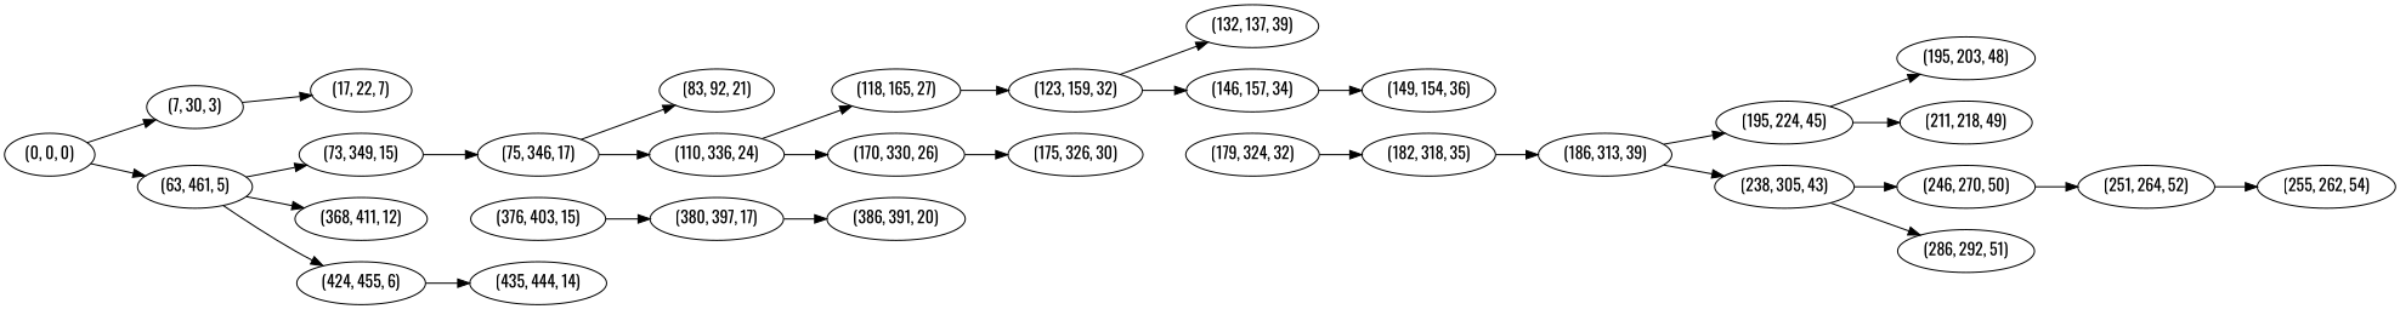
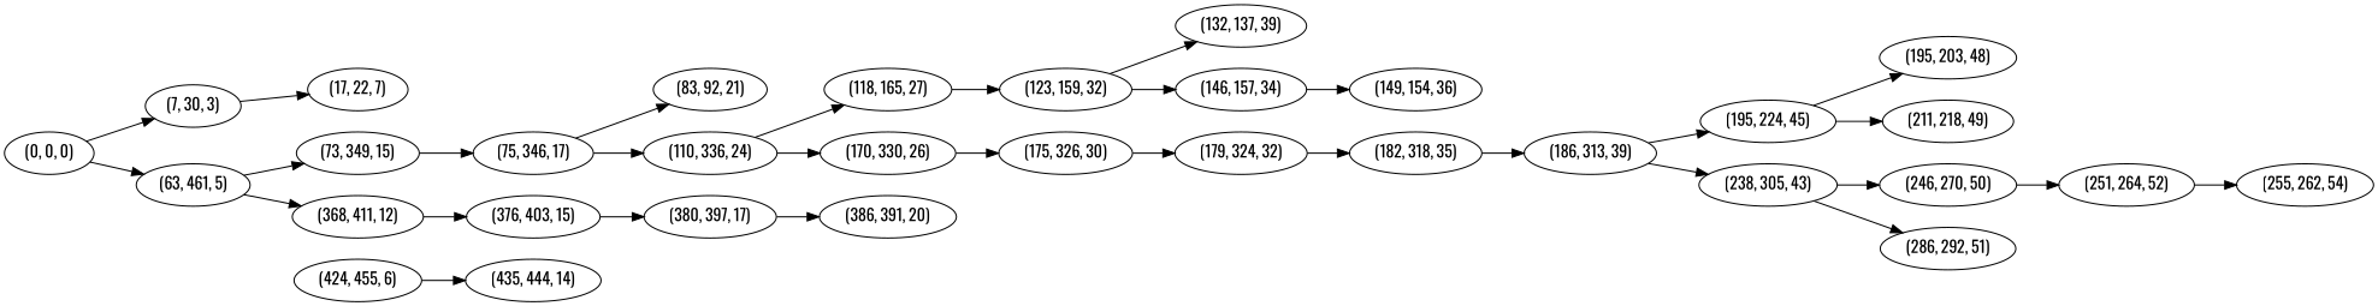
  digraph {
    fontname=Oswald
    rankdir=LR
    node [fontname=Oswald]
    edge [fontname=Oswald]
    "(0, 0, 0)"
    "(7, 30, 3)"
    "(63, 461, 5)"
    "(17, 22, 7)"
    "(73, 349, 15)"
    "(368, 411, 12)"
    "(424, 455, 6)"
    "(75, 346, 17)"
    "(376, 403, 15)"
    "(435, 444, 14)"
    "(83, 92, 21)"
    "(110, 336, 24)"
    "(118, 165, 27)"
    "(170, 330, 26)"
    "(123, 159, 32)"
    "(175, 326, 30)"
    "(132, 137, 39)"
    "(146, 157, 34)"
    "(149, 154, 36)"
    "(179, 324, 32)"
    "(182, 318, 35)"
    "(186, 313, 39)"
    "(195, 224, 45)"
    "(238, 305, 43)"
    n25 [label="(195, 203, 48)"]
    "(211, 218, 49)"
    "(246, 270, 50)"
    "(286, 292, 51)"
    "(251, 264, 52)"
    "(255, 262, 54)"
    "(380, 397, 17)"
    "(386, 391, 20)"
    "(0, 0, 0)" -> "(7, 30, 3)"
    "(0, 0, 0)" -> "(63, 461, 5)"
    "(7, 30, 3)" -> "(17, 22, 7)"
    "(63, 461, 5)" -> "(73, 349, 15)"
    "(63, 461, 5)" -> "(368, 411, 12)"
-   "(63, 461, 5)" -> "(424, 455, 6)"
    "(73, 349, 15)" -> "(75, 346, 17)"
+   "(368, 411, 12)" -> "(376, 403, 15)"
    "(424, 455, 6)" -> "(435, 444, 14)"
    "(75, 346, 17)" -> "(83, 92, 21)"
    "(75, 346, 17)" -> "(110, 336, 24)"
    "(376, 403, 15)" -> "(380, 397, 17)"
    "(110, 336, 24)" -> "(118, 165, 27)"
    "(110, 336, 24)" -> "(170, 330, 26)"
    "(118, 165, 27)" -> "(123, 159, 32)"
    "(170, 330, 26)" -> "(175, 326, 30)"
    "(123, 159, 32)" -> "(132, 137, 39)"
    "(123, 159, 32)" -> "(146, 157, 34)"
+   "(175, 326, 30)" -> "(179, 324, 32)"
    "(146, 157, 34)" -> "(149, 154, 36)"
    "(179, 324, 32)" -> "(182, 318, 35)"
    "(182, 318, 35)" -> "(186, 313, 39)"
    "(186, 313, 39)" -> "(195, 224, 45)"
    "(186, 313, 39)" -> "(238, 305, 43)"
    "(195, 224, 45)" -> n25
    "(195, 224, 45)" -> "(211, 218, 49)"
    "(238, 305, 43)" -> "(246, 270, 50)"
    "(238, 305, 43)" -> "(286, 292, 51)"
    "(246, 270, 50)" -> "(251, 264, 52)"
    "(251, 264, 52)" -> "(255, 262, 54)"
    "(380, 397, 17)" -> "(386, 391, 20)"
  }
